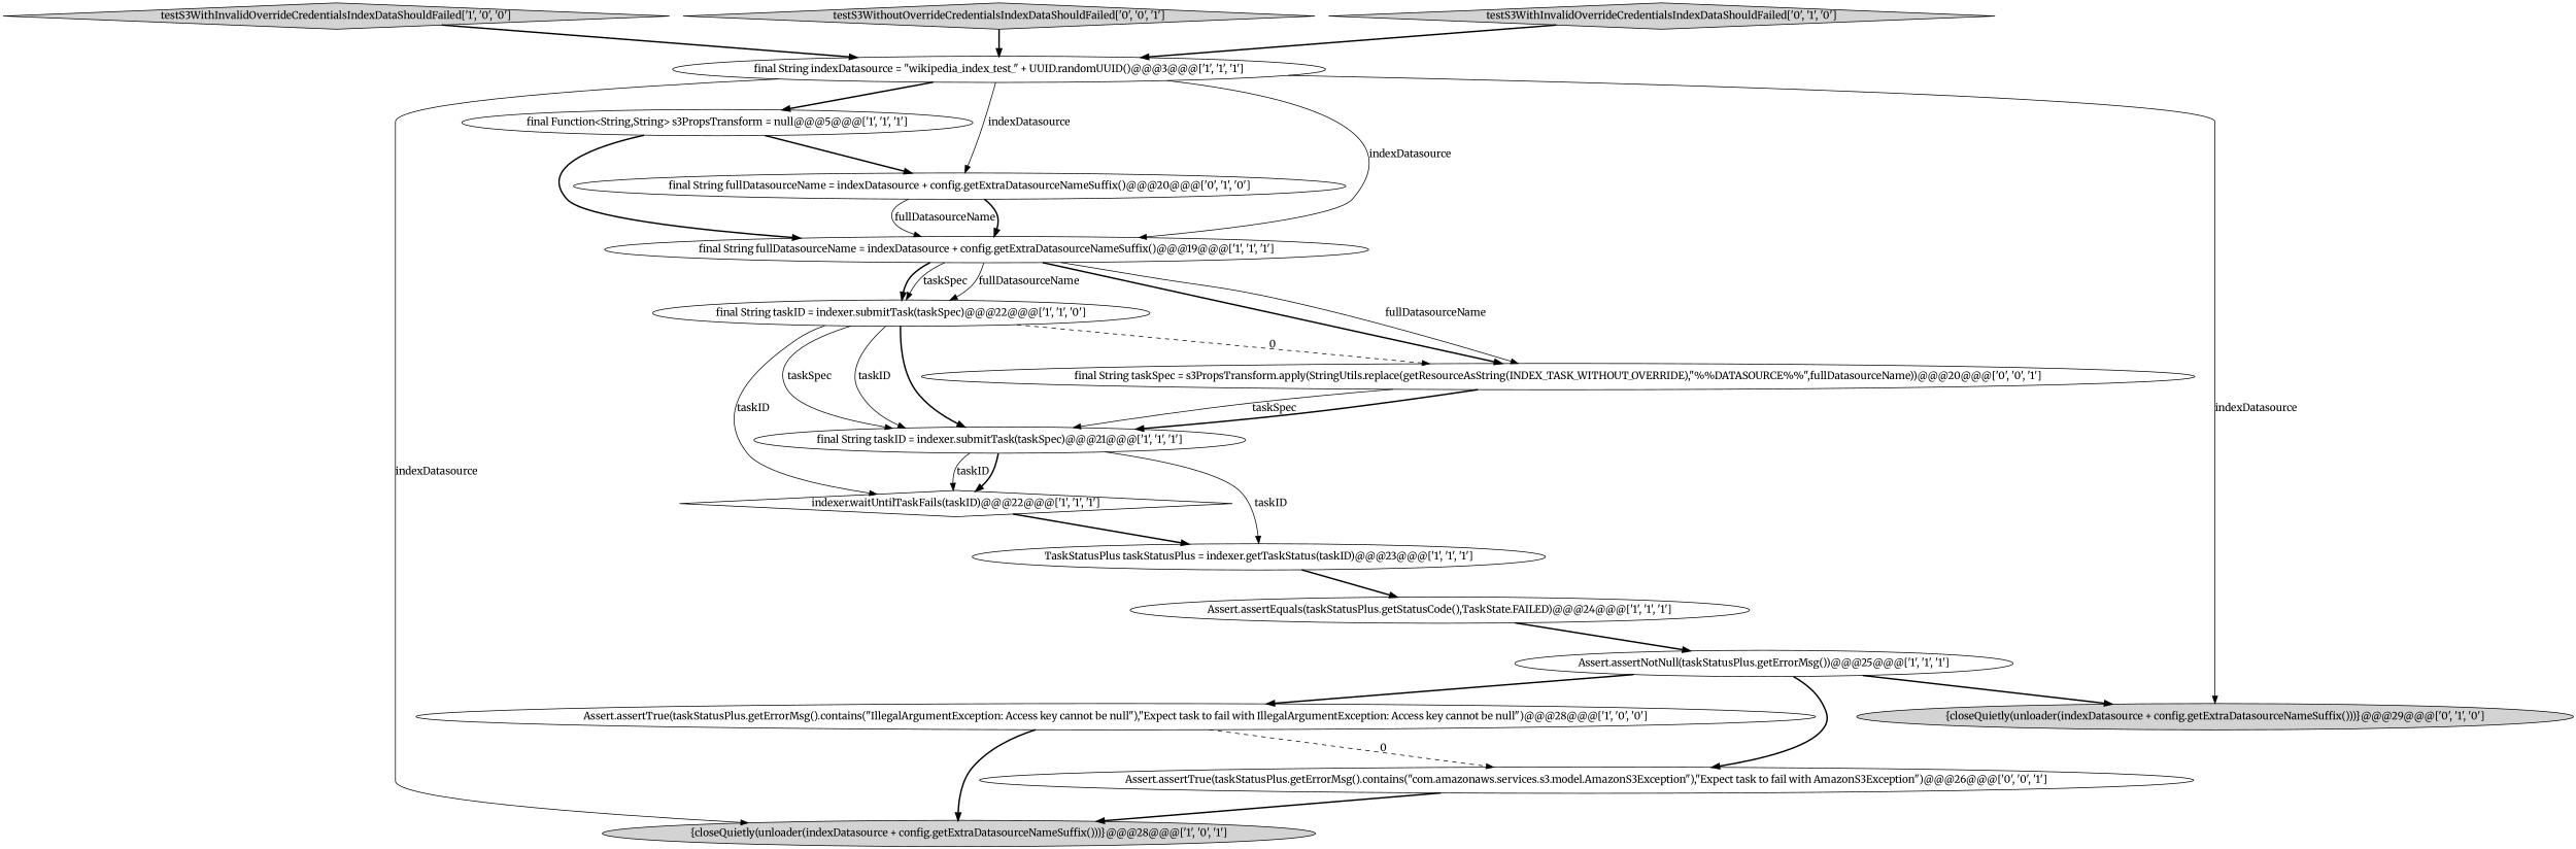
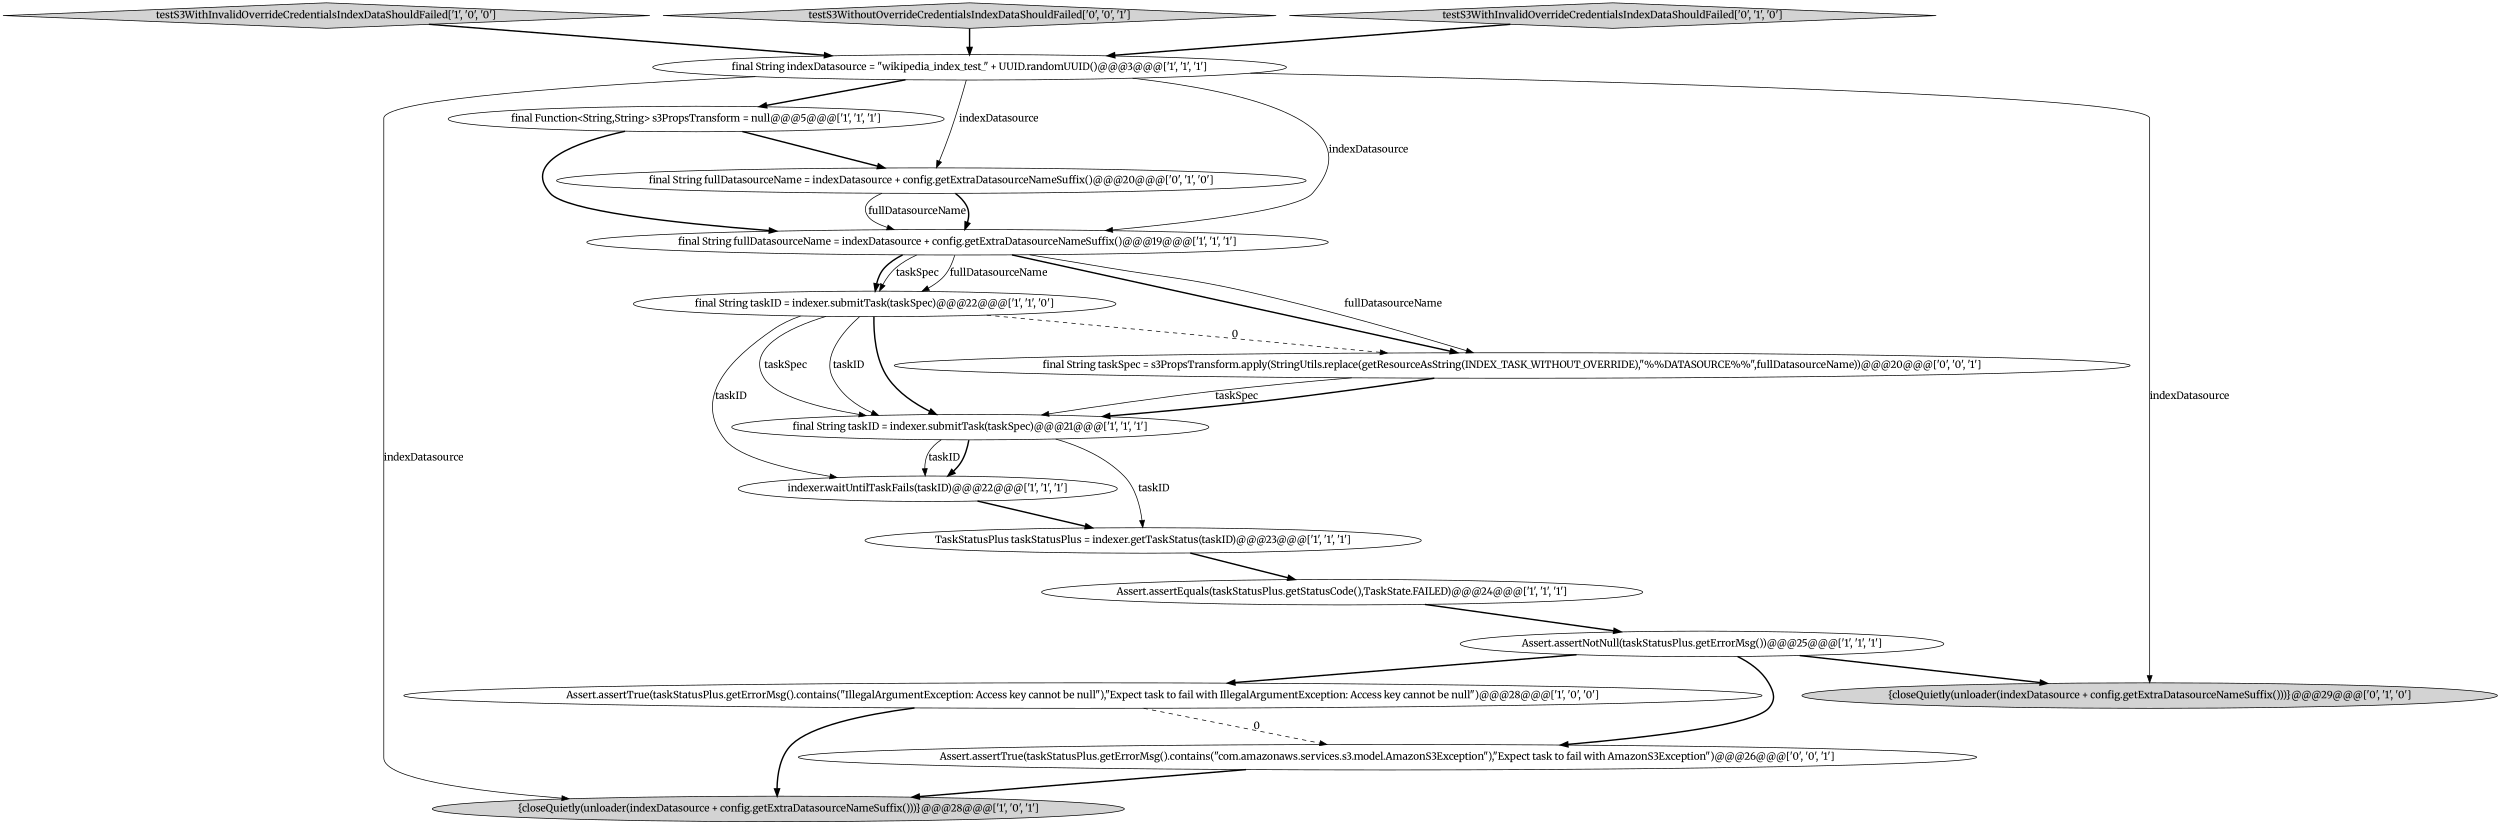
  digraph {
    fontname=Merriweather
    node [fillcolor=white shape=ellipse style=filled fontname=Merriweather]
    edge [style=bold fontname=Merriweather]
    n1 [fillcolor=lightgray label="testS3WithInvalidOverrideCredentialsIndexDataShouldFailed['1', '0', '0']" shape=diamond]
    n2 [label="final String indexDatasource = \"wikipedia_index_test_\" + UUID.randomUUID()@@@3@@@['1', '1', '1']"]
    n3 [fillcolor=lightgray label="{closeQuietly(unloader(indexDatasource + config.getExtraDatasourceNameSuffix()))}@@@29@@@['0', '1', '0']"]
    n4 [fillcolor=lightgray label="{closeQuietly(unloader(indexDatasource + config.getExtraDatasourceNameSuffix()))}@@@28@@@['1', '0', '1']"]
    n5 [label="Assert.assertNotNull(taskStatusPlus.getErrorMsg())@@@25@@@['1', '1', '1']"]
    n6 [label="Assert.assertTrue(taskStatusPlus.getErrorMsg().contains(\"IllegalArgumentException: Access key cannot be null\"),\"Expect task to fail with IllegalArgumentException: Access key cannot be null\")@@@28@@@['1', '0', '0']"]
    n7 [label="Assert.assertTrue(taskStatusPlus.getErrorMsg().contains(\"com.amazonaws.services.s3.model.AmazonS3Exception\"),\"Expect task to fail with AmazonS3Exception\")@@@26@@@['0', '0', '1']"]
    n8 [label="Assert.assertEquals(taskStatusPlus.getStatusCode(),TaskState.FAILED)@@@24@@@['1', '1', '1']"]
    n9 [label="TaskStatusPlus taskStatusPlus = indexer.getTaskStatus(taskID)@@@23@@@['1', '1', '1']"]
    n10 [label="final String fullDatasourceName = indexDatasource + config.getExtraDatasourceNameSuffix()@@@20@@@['0', '1', '0']"]
    n11 [label="final Function<String,String> s3PropsTransform = null@@@5@@@['1', '1', '1']"]
    n12 [label="final String fullDatasourceName = indexDatasource + config.getExtraDatasourceNameSuffix()@@@19@@@['1', '1', '1']"]
    n13 [label="final String taskSpec = s3PropsTransform.apply(StringUtils.replace(getResourceAsString(INDEX_TASK_WITHOUT_OVERRIDE),\"%%DATASOURCE%%\",fullDatasourceName))@@@20@@@['0', '0', '1']"]
    n14 [label="final String taskID = indexer.submitTask(taskSpec)@@@21@@@['1', '1', '1']"]
    n15 [label="final String taskID = indexer.submitTask(taskSpec)@@@22@@@['1', '1', '0']"]
-   n16 [label="indexer.waitUntilTaskFails(taskID)@@@22@@@['1', '1', '1']" shape=diamond]
+   n16 [label="indexer.waitUntilTaskFails(taskID)@@@22@@@['1', '1', '1']"]
    n17 [fillcolor=lightgray label="testS3WithoutOverrideCredentialsIndexDataShouldFailed['0', '0', '1']" shape=diamond]
    n18 [fillcolor=lightgray label="testS3WithInvalidOverrideCredentialsIndexDataShouldFailed['0', '1', '0']" shape=diamond]
    n1 -> n2
    n2 -> n3 [label=indexDatasource style=solid]
    n2 -> n4 [label=indexDatasource style=solid]
    n2 -> n10 [label=indexDatasource style=solid]
    n2 -> n11
    n2 -> n12 [label=indexDatasource style=solid]
    n5 -> n3
    n5 -> n6
    n5 -> n7
    n6 -> n4
    n6 -> n7 [label=0 style=dashed]
    n7 -> n4
    n8 -> n5
    n9 -> n8
    n10 -> n12 [label=fullDatasourceName style=solid]
    n10 -> n12
    n11 -> n10
    n11 -> n12
    n12 -> n13
    n12 -> n13 [label=fullDatasourceName style=solid]
    n12 -> n15 [label=fullDatasourceName style=solid]
    n12 -> n15
    n12 -> n15 [label=taskSpec style=solid]
    n13 -> n14 [label=taskSpec style=solid]
    n13 -> n14
    n14 -> n9 [label=taskID style=solid]
    n14 -> n16 [label=taskID style=solid]
    n14 -> n16
    n15 -> n13 [label=0 style=dashed]
    n15 -> n14 [label=taskSpec style=solid]
    n15 -> n14 [label=taskID style=solid]
    n15 -> n14
    n15 -> n16 [label=taskID style=solid]
    n16 -> n9
    n17 -> n2
    n18 -> n2
  }
